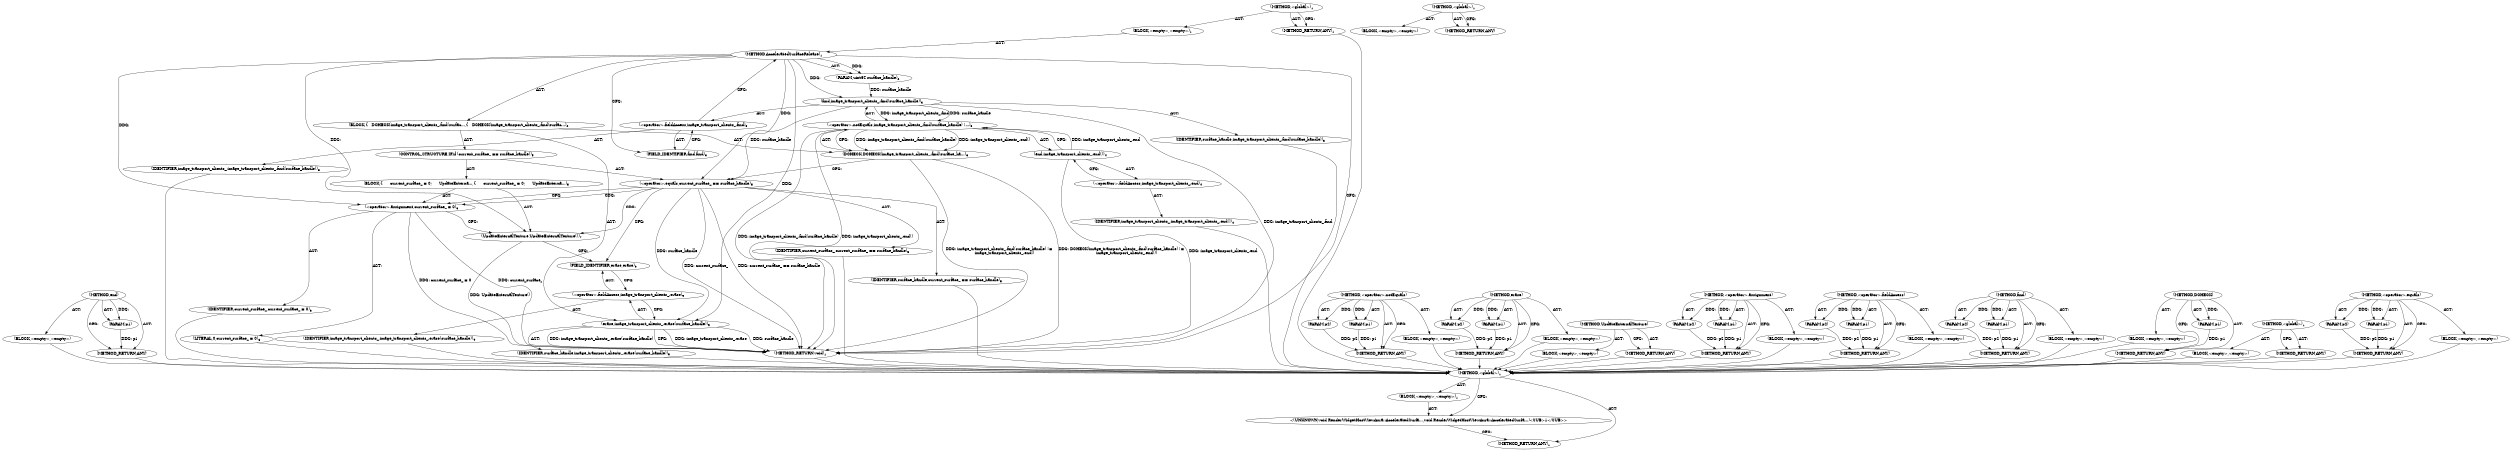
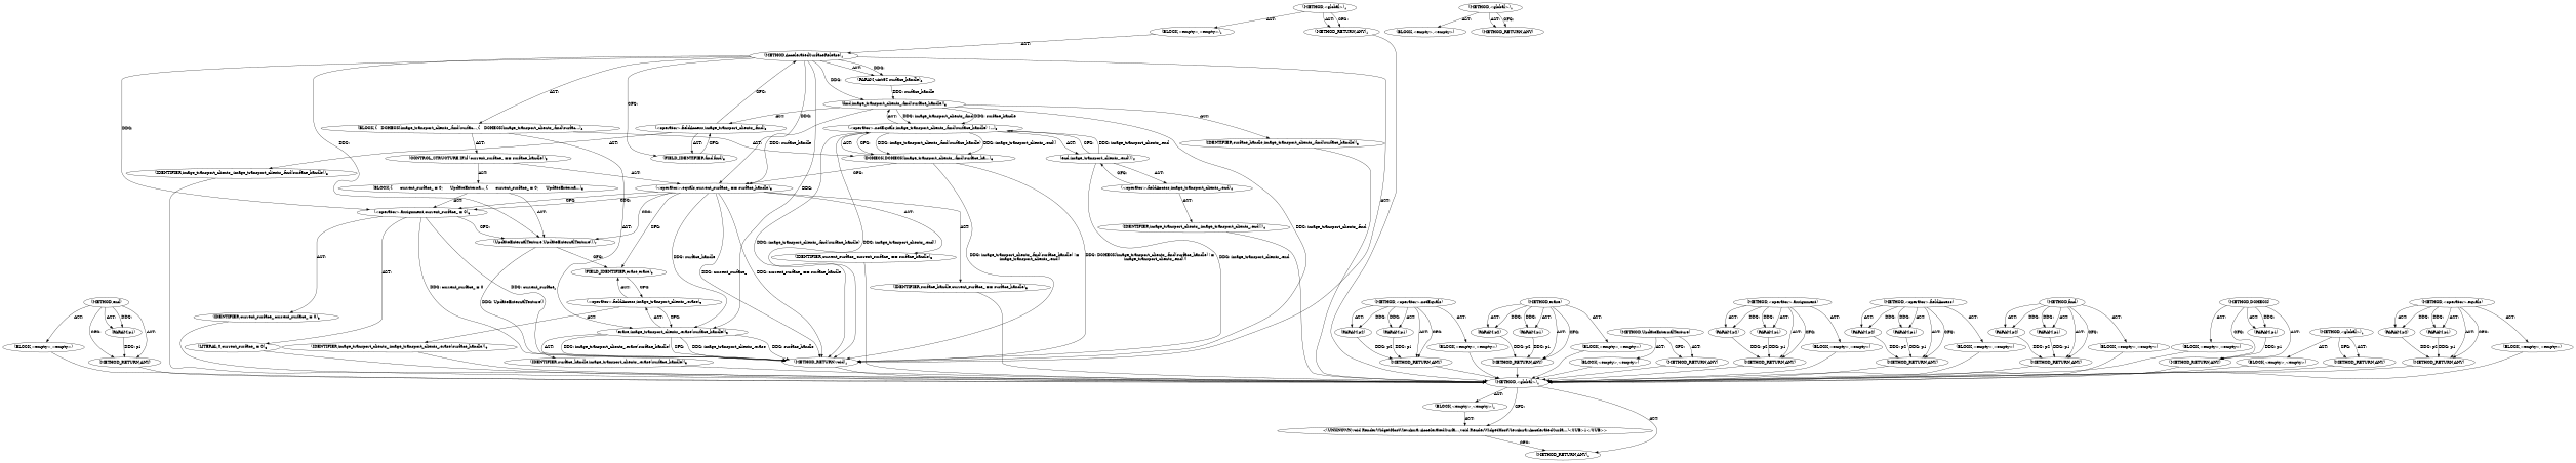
  digraph {
    n1 [label=<(METHOD,end)>]
    n2 [label=<(PARAM,p1)>]
    n3 [label=<(BLOCK,&lt;empty&gt;,&lt;empty&gt;)>]
    n4 [label=<(METHOD_RETURN,ANY)>]
    n5 [label=<(METHOD,&lt;global&gt;)<SUB>1</SUB>>]
    n6 [label=<(BLOCK,&lt;empty&gt;,&lt;empty&gt;)<SUB>1</SUB>>]
    n7 [label="<(UNKNOWN,void RenderWidgetHostViewAura::AcceleratedSurfa...,void RenderWidgetHostViewAura::AcceleratedSurfa...)<SUB>1</SUB>>"]
    n8 [label=<(METHOD_RETURN,ANY)<SUB>1</SUB>>]
    n9 [label=<(METHOD,&lt;global&gt;)<SUB>1</SUB>>]
    n10 [label=<(BLOCK,&lt;empty&gt;,&lt;empty&gt;)<SUB>1</SUB>>]
    n11 [label=<(METHOD_RETURN,ANY)<SUB>1</SUB>>]
    n12 [label=<(METHOD,AcceleratedSurfaceRelease)<SUB>1</SUB>>]
    n13 [label=<(PARAM,uint64 surface_handle)<SUB>2</SUB>>]
    n14 [label=<(BLOCK,{   DCHECK(image_transport_clients_.find(surfac...,{   DCHECK(image_transport_clients_.find(surfac...)<SUB>2</SUB>>]
    n15 [label=<(find,image_transport_clients_.find(surface_handle))<SUB>3</SUB>>]
    n16 [label=<(FIELD_IDENTIFIER,find,find)<SUB>3</SUB>>]
    n17 [label=<(&lt;operator&gt;.equals,current_surface_ == surface_handle)<SUB>5</SUB>>]
    n18 [label=<(&lt;operator&gt;.assignment,current_surface_ = 0)<SUB>6</SUB>>]
    n19 [label=<(UpdateExternalTexture,UpdateExternalTexture())<SUB>7</SUB>>]
    n20 [label=<(erase,image_transport_clients_.erase(surface_handle))<SUB>9</SUB>>]
    n21 [label=<(METHOD_RETURN,void)<SUB>1</SUB>>]
    n22 [label=<(DCHECK,DCHECK(image_transport_clients_.find(surface_ha...)<SUB>3</SUB>>]
    n23 [label=<(CONTROL_STRUCTURE,IF,if (current_surface_ == surface_handle))<SUB>5</SUB>>]
    n24 [label=<(&lt;operator&gt;.notEquals,image_transport_clients_.find(surface_handle) !...)<SUB>3</SUB>>]
    n25 [label=<(&lt;operator&gt;.fieldAccess,image_transport_clients_.find)<SUB>3</SUB>>]
    n26 [label=<(IDENTIFIER,surface_handle,image_transport_clients_.find(surface_handle))<SUB>3</SUB>>]
    n27 [label=<(IDENTIFIER,current_surface_,current_surface_ == surface_handle)<SUB>5</SUB>>]
    n28 [label=<(IDENTIFIER,surface_handle,current_surface_ == surface_handle)<SUB>5</SUB>>]
    n29 [label=<(FIELD_IDENTIFIER,erase,erase)<SUB>9</SUB>>]
    n30 [label=<(IDENTIFIER,current_surface_,current_surface_ = 0)<SUB>6</SUB>>]
    n31 [label=<(LITERAL,0,current_surface_ = 0)<SUB>6</SUB>>]
    n32 [label=<(&lt;operator&gt;.fieldAccess,image_transport_clients_.erase)<SUB>9</SUB>>]
    n33 [label=<(IDENTIFIER,surface_handle,image_transport_clients_.erase(surface_handle))<SUB>9</SUB>>]
    n34 [label=<(BLOCK,{      current_surface_ = 0;      UpdateExterna...,{      current_surface_ = 0;      UpdateExterna...)<SUB>5</SUB>>]
    n35 [label=<(end,image_transport_clients_.end())<SUB>4</SUB>>]
    n36 [label=<(&lt;operator&gt;.fieldAccess,image_transport_clients_.end)<SUB>4</SUB>>]
    n37 [label=<(IDENTIFIER,image_transport_clients_,image_transport_clients_.find(surface_handle))<SUB>3</SUB>>]
    n38 [label=<(IDENTIFIER,image_transport_clients_,image_transport_clients_.end())<SUB>4</SUB>>]
    n39 [label=<(IDENTIFIER,image_transport_clients_,image_transport_clients_.erase(surface_handle))<SUB>9</SUB>>]
    n40 [label=<(METHOD,&lt;operator&gt;.notEquals)>]
    n41 [label=<(PARAM,p1)>]
    n42 [label=<(PARAM,p2)>]
    n43 [label=<(BLOCK,&lt;empty&gt;,&lt;empty&gt;)>]
    n44 [label=<(METHOD_RETURN,ANY)>]
    n45 [label=<(METHOD,erase)>]
    n46 [label=<(PARAM,p1)>]
    n47 [label=<(PARAM,p2)>]
    n48 [label=<(BLOCK,&lt;empty&gt;,&lt;empty&gt;)>]
    n49 [label=<(METHOD_RETURN,ANY)>]
    n50 [label=<(METHOD,UpdateExternalTexture)>]
    n51 [label=<(BLOCK,&lt;empty&gt;,&lt;empty&gt;)>]
    n52 [label=<(METHOD_RETURN,ANY)>]
    n53 [label=<(METHOD,&lt;operator&gt;.assignment)>]
    n54 [label=<(PARAM,p1)>]
    n55 [label=<(PARAM,p2)>]
    n56 [label=<(BLOCK,&lt;empty&gt;,&lt;empty&gt;)>]
    n57 [label=<(METHOD_RETURN,ANY)>]
    n58 [label=<(METHOD,&lt;operator&gt;.fieldAccess)>]
    n59 [label=<(PARAM,p1)>]
    n60 [label=<(PARAM,p2)>]
    n61 [label=<(BLOCK,&lt;empty&gt;,&lt;empty&gt;)>]
    n62 [label=<(METHOD_RETURN,ANY)>]
    n63 [label=<(METHOD,find)>]
    n64 [label=<(PARAM,p1)>]
    n65 [label=<(PARAM,p2)>]
    n66 [label=<(BLOCK,&lt;empty&gt;,&lt;empty&gt;)>]
    n67 [label=<(METHOD_RETURN,ANY)>]
    n68 [label=<(METHOD,DCHECK)>]
    n69 [label=<(PARAM,p1)>]
    n70 [label=<(BLOCK,&lt;empty&gt;,&lt;empty&gt;)>]
    n71 [label=<(METHOD_RETURN,ANY)>]
    n72 [label=<(METHOD,&lt;global&gt;)<SUB>1</SUB>>]
    n73 [label=<(BLOCK,&lt;empty&gt;,&lt;empty&gt;)>]
    n74 [label=<(METHOD_RETURN,ANY)>]
    n75 [label=<(METHOD,&lt;operator&gt;.equals)>]
    n76 [label=<(PARAM,p1)>]
    n77 [label=<(PARAM,p2)>]
    n78 [label=<(BLOCK,&lt;empty&gt;,&lt;empty&gt;)>]
    n79 [label=<(METHOD_RETURN,ANY)>]
    n80 [label=<(METHOD,&lt;global&gt;)<SUB>1</SUB>>]
    n81 [label=<(BLOCK,&lt;empty&gt;,&lt;empty&gt;)>]
    n82 [label=<(METHOD_RETURN,ANY)>]
    n1 -> n2 [label="AST: "]
    n1 -> n2 [label="DDG: "]
    n1 -> n3 [label="AST: "]
    n1 -> n4 [label="AST: "]
    n1 -> n4 [label="CFG: "]
    n2 -> n4 [label="DDG: p1"]
    n3 -> n5
    n4 -> n5
    n5 -> n6 [label="AST: "]
    n5 -> n7 [label="CFG: "]
    n5 -> n8 [label="AST: "]
    n6 -> n7 [label="AST: "]
    n7 -> n8 [label="CFG: "]
    n9 -> n10 [label="AST: "]
    n9 -> n11 [label="AST: "]
    n9 -> n11 [label="CFG: "]
    n10 -> n12 [label="AST: "]
    n11 -> n5
    n12 -> n13 [label="AST: "]
    n12 -> n13 [label="DDG: "]
    n12 -> n14 [label="AST: "]
    n12 -> n15 [label="DDG: "]
    n12 -> n16 [label="CFG: "]
    n12 -> n17 [label="DDG: "]
    n12 -> n18 [label="DDG: "]
    n12 -> n19 [label="DDG: "]
    n12 -> n20 [label="DDG: "]
-   n12 -> n21 [label="CFG: "]
+   n12 -> n21 [label="AST: "]
    n13 -> n15 [label="DDG: surface_handle"]
    n14 -> n20 [label="AST: "]
    n14 -> n22 [label="AST: "]
    n14 -> n23 [label="AST: "]
    n15 -> n17 [label="DDG: surface_handle"]
    n15 -> n21 [label="DDG: image_transport_clients_.find"]
    n15 -> n24 [label="DDG: image_transport_clients_.find"]
    n15 -> n24 [label="DDG: surface_handle"]
    n15 -> n25 [label="AST: "]
    n15 -> n26 [label="AST: "]
    n16 -> n25 [label="CFG: "]
    n17 -> n18 [label="CFG: "]
    n17 -> n18 [label="CDG: "]
    n17 -> n19 [label="CDG: "]
    n17 -> n20 [label="DDG: surface_handle"]
    n17 -> n21 [label="DDG: current_surface_"]
    n17 -> n21 [label="DDG: current_surface_ == surface_handle"]
    n17 -> n27 [label="AST: "]
    n17 -> n28 [label="AST: "]
    n17 -> n29 [label="CFG: "]
    n18 -> n19 [label="CFG: "]
    n18 -> n21 [label="DDG: current_surface_"]
    n18 -> n21 [label="DDG: current_surface_ = 0"]
    n18 -> n30 [label="AST: "]
    n18 -> n31 [label="AST: "]
    n19 -> n21 [label="DDG: UpdateExternalTexture()"]
    n19 -> n29 [label="CFG: "]
    n20 -> n21 [label="CFG: "]
    n20 -> n21 [label="DDG: image_transport_clients_.erase"]
    n20 -> n21 [label="DDG: surface_handle"]
    n20 -> n21 [label="DDG: image_transport_clients_.erase(surface_handle)"]
    n20 -> n32 [label="AST: "]
    n20 -> n33 [label="AST: "]
    n21 -> n5
    n22 -> n17 [label="CFG: "]
    n22 -> n21 [label="DDG: image_transport_clients_.find(surface_handle) !=\n         image_transport_clients_.end()"]
    n22 -> n21 [label="DDG: DCHECK(image_transport_clients_.find(surface_handle) !=\n         image_transport_clients_.end())"]
    n22 -> n24 [label="AST: "]
    n23 -> n17 [label="AST: "]
    n23 -> n34 [label="AST: "]
    n24 -> n15 [label="AST: "]
    n24 -> n21 [label="DDG: image_transport_clients_.find(surface_handle)"]
    n24 -> n21 [label="DDG: image_transport_clients_.end()"]
    n24 -> n22 [label="CFG: "]
    n24 -> n22 [label="DDG: image_transport_clients_.find(surface_handle)"]
    n24 -> n22 [label="DDG: image_transport_clients_.end()"]
    n24 -> n35 [label="AST: "]
    n25 -> n12 [label="CFG: "]
    n25 -> n16 [label="AST: "]
    n25 -> n37 [label="AST: "]
    n26 -> n5
    n27 -> n5
    n28 -> n5
    n29 -> n32 [label="CFG: "]
    n30 -> n5
    n31 -> n5
    n32 -> n20 [label="CFG: "]
    n32 -> n29 [label="AST: "]
    n32 -> n39 [label="AST: "]
    n33 -> n5
    n34 -> n18 [label="AST: "]
    n34 -> n19 [label="AST: "]
    n35 -> n21 [label="DDG: image_transport_clients_.end"]
    n35 -> n24 [label="CFG: "]
    n35 -> n24 [label="DDG: image_transport_clients_.end"]
    n35 -> n36 [label="AST: "]
    n36 -> n35 [label="CFG: "]
    n36 -> n38 [label="AST: "]
    n37 -> n5
    n38 -> n5
    n39 -> n5
    n40 -> n41 [label="AST: "]
    n40 -> n41 [label="DDG: "]
    n40 -> n42 [label="AST: "]
    n40 -> n42 [label="DDG: "]
    n40 -> n43 [label="AST: "]
    n40 -> n44 [label="AST: "]
    n40 -> n44 [label="CFG: "]
    n41 -> n44 [label="DDG: p1"]
    n42 -> n44 [label="DDG: p2"]
    n43 -> n5
    n44 -> n5
    n45 -> n46 [label="AST: "]
    n45 -> n46 [label="DDG: "]
    n45 -> n47 [label="AST: "]
    n45 -> n47 [label="DDG: "]
    n45 -> n48 [label="AST: "]
    n45 -> n49 [label="AST: "]
    n45 -> n49 [label="CFG: "]
    n46 -> n49 [label="DDG: p1"]
    n47 -> n49 [label="DDG: p2"]
    n48 -> n5
    n49 -> n5
    n50 -> n51 [label="AST: "]
    n50 -> n52 [label="AST: "]
    n50 -> n52 [label="CFG: "]
    n51 -> n5
    n52 -> n5
    n53 -> n54 [label="AST: "]
    n53 -> n54 [label="DDG: "]
    n53 -> n55 [label="AST: "]
    n53 -> n55 [label="DDG: "]
    n53 -> n56 [label="AST: "]
    n53 -> n57 [label="AST: "]
    n53 -> n57 [label="CFG: "]
    n54 -> n57 [label="DDG: p1"]
    n55 -> n57 [label="DDG: p2"]
    n56 -> n5
    n57 -> n5
    n58 -> n59 [label="AST: "]
    n58 -> n59 [label="DDG: "]
    n58 -> n60 [label="AST: "]
    n58 -> n60 [label="DDG: "]
    n58 -> n61 [label="AST: "]
    n58 -> n62 [label="AST: "]
    n58 -> n62 [label="CFG: "]
    n59 -> n62 [label="DDG: p1"]
    n60 -> n62 [label="DDG: p2"]
    n61 -> n5
    n62 -> n5
    n63 -> n64 [label="AST: "]
    n63 -> n64 [label="DDG: "]
    n63 -> n65 [label="AST: "]
    n63 -> n65 [label="DDG: "]
    n63 -> n66 [label="AST: "]
    n63 -> n67 [label="AST: "]
    n63 -> n67 [label="CFG: "]
    n64 -> n67 [label="DDG: p1"]
    n65 -> n67 [label="DDG: p2"]
    n66 -> n5
    n67 -> n5
    n68 -> n69 [label="AST: "]
    n68 -> n69 [label="DDG: "]
    n68 -> n70 [label="AST: "]
    n68 -> n71 [label="AST: "]
    n68 -> n71 [label="CFG: "]
    n69 -> n71 [label="DDG: p1"]
    n70 -> n5
    n71 -> n5
    n72 -> n73 [label="AST: "]
    n72 -> n74 [label="AST: "]
    n72 -> n74 [label="CFG: "]
    n73 -> n5
    n74 -> n5
    n75 -> n76 [label="AST: "]
    n75 -> n76 [label="DDG: "]
    n75 -> n77 [label="AST: "]
    n75 -> n77 [label="DDG: "]
    n75 -> n78 [label="AST: "]
    n75 -> n79 [label="AST: "]
    n75 -> n79 [label="CFG: "]
    n76 -> n79 [label="DDG: p1"]
    n77 -> n79 [label="DDG: p2"]
    n78 -> n5
    n79 -> n5
    n80 -> n81 [label="AST: "]
    n80 -> n82 [label="AST: "]
    n80 -> n82 [label="CFG: "]
  }
